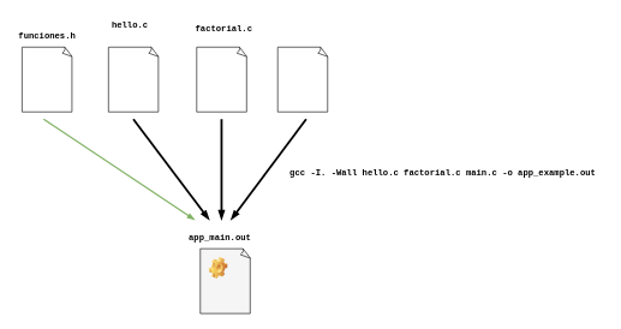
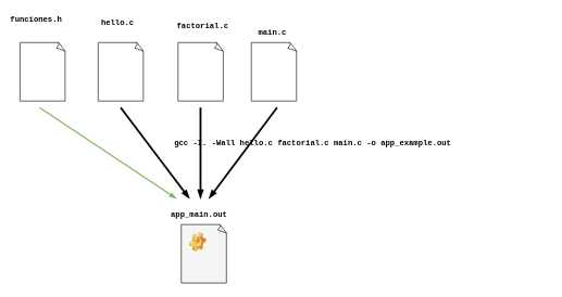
  <mxCell id="0" />
  <mxCell id="1" parent="0" />
  <mxCell id="2" value="" style="whiteSpace=wrap;html=1;shape=mxgraph.basic.document" parent="1" vertex="1"><mxGeometry x="30" y="65" width="70" height="90" as="geometry" /></mxCell>
- <mxCell id="3" value="&lt;font face=&quot;Courier New&quot;&gt;&lt;b&gt;funciones.h&lt;/b&gt;&lt;/font&gt;" style="text;html=1;align=center;verticalAlign=middle;whiteSpace=wrap;rounded=0;" parent="1" vertex="1"><mxGeometry x="20" y="35" width="90" height="30" as="geometry" /></mxCell>
+ <mxCell id="3" value="&lt;font face=&quot;Courier New&quot;&gt;&lt;b&gt;funciones.h&lt;/b&gt;&lt;/font&gt;" style="text;html=1;align=center;verticalAlign=middle;whiteSpace=wrap;rounded=0;" parent="1" vertex="1"><mxGeometry x="10" y="15" width="90" height="30" as="geometry" /></mxCell>
  <mxCell id="4" value="&lt;font face=&quot;Courier New&quot;&gt;&lt;b&gt;hello.c&lt;/b&gt;&lt;/font&gt;" style="text;html=1;align=center;verticalAlign=middle;whiteSpace=wrap;rounded=0;" parent="1" vertex="1"><mxGeometry x="150" y="20" width="60" height="30" as="geometry" /></mxCell>
  <mxCell id="5" value="" style="whiteSpace=wrap;html=1;shape=mxgraph.basic.document" parent="1" vertex="1"><mxGeometry x="150" y="65" width="70" height="90" as="geometry" /></mxCell>
  <mxCell id="6" value="" style="whiteSpace=wrap;html=1;shape=mxgraph.basic.document" parent="1" vertex="1"><mxGeometry x="272.5" y="65" width="70" height="90" as="geometry" /></mxCell>
  <mxCell id="7" value="&lt;font face=&quot;Courier New&quot;&gt;&lt;b&gt;factorial.c&lt;/b&gt;&lt;/font&gt;" style="text;html=1;align=center;verticalAlign=middle;whiteSpace=wrap;rounded=0;" parent="1" vertex="1"><mxGeometry x="272.5" y="25" width="75" height="30" as="geometry" /></mxCell>
  <mxCell id="8" value="" style="whiteSpace=wrap;html=1;shape=mxgraph.basic.document" vertex="1" parent="1"><mxGeometry x="385" y="65" width="70" height="90" as="geometry" /></mxCell>
+ <mxCell id="9" value="&lt;font face=&quot;Courier New&quot;&gt;&lt;b&gt;main.c&lt;/b&gt;&lt;/font&gt;" style="text;html=1;align=center;verticalAlign=middle;whiteSpace=wrap;rounded=0;" vertex="1" parent="1"><mxGeometry x="380" y="35" width="75" height="30" as="geometry" /></mxCell>
  <mxCell id="10" value="" style="endArrow=blockThin;html=1;rounded=0;strokeWidth=3;endFill=1;" edge="1" parent="1"><mxGeometry width="50" height="50" relative="1" as="geometry"><mxPoint x="184.5" y="165" as="sourcePoint" /><mxPoint x="290" y="305" as="targetPoint" /></mxGeometry></mxCell>
  <mxCell id="11" value="" style="endArrow=blockThin;html=1;rounded=0;strokeWidth=3;endFill=1;" edge="1" parent="1"><mxGeometry width="50" height="50" relative="1" as="geometry"><mxPoint x="307" y="165" as="sourcePoint" /><mxPoint x="307" y="305" as="targetPoint" /></mxGeometry></mxCell>
  <mxCell id="12" value="" style="endArrow=blockThin;html=1;rounded=0;strokeWidth=3;endFill=1;" edge="1" parent="1"><mxGeometry width="50" height="50" relative="1" as="geometry"><mxPoint x="424.5" y="165" as="sourcePoint" /><mxPoint x="320" y="305" as="targetPoint" /></mxGeometry></mxCell>
  <mxCell id="13" value="" style="endArrow=blockThin;html=1;rounded=0;strokeWidth=2;endFill=1;fillColor=#d5e8d4;strokeColor=#82b366;" edge="1" parent="1"><mxGeometry width="50" height="50" relative="1" as="geometry"><mxPoint x="60" y="165" as="sourcePoint" /><mxPoint x="270" y="305" as="targetPoint" /></mxGeometry></mxCell>
  <mxCell id="14" value="&lt;font face=&quot;Courier New&quot;&gt;&lt;b&gt;app_main.out&lt;/b&gt;&lt;/font&gt;" style="text;html=1;align=center;verticalAlign=middle;whiteSpace=wrap;rounded=0;" vertex="1" parent="1"><mxGeometry x="245" y="315" width="120" height="30" as="geometry" /></mxCell>
- <mxCell id="15" value="&lt;div&gt;&lt;font face=&quot;Courier New&quot;&gt;&lt;b&gt;gcc -I. -Wall hello&lt;/b&gt;&lt;/font&gt;&lt;span style=&quot;background-color: initial;&quot;&gt;&lt;font face=&quot;Courier New&quot;&gt;&lt;b&gt;.c factorial.c main.c -o app_example.out&lt;/b&gt;&lt;/font&gt;&lt;/span&gt;&lt;/div&gt;" style="text;html=1;align=left;verticalAlign=middle;whiteSpace=wrap;rounded=0;" vertex="1" parent="1"><mxGeometry x="400" y="225" width="440" height="30" as="geometry" /></mxCell>
+ <mxCell id="15" value="&lt;div&gt;&lt;font face=&quot;Courier New&quot;&gt;&lt;b&gt;gcc -I. -Wall hello&lt;/b&gt;&lt;/font&gt;&lt;span style=&quot;background-color: initial;&quot;&gt;&lt;font face=&quot;Courier New&quot;&gt;&lt;b&gt;.c factorial.c main.c -o app_example.out&lt;/b&gt;&lt;/font&gt;&lt;/span&gt;&lt;/div&gt;" style="text;html=1;align=left;verticalAlign=middle;whiteSpace=wrap;rounded=0;" vertex="1" parent="1"><mxGeometry x="265" y="205" width="440" height="30" as="geometry" /></mxCell>
  <mxCell id="16" value="" style="group" vertex="1" connectable="0" parent="1"><mxGeometry x="277.5" y="345" width="70" height="90" as="geometry" /></mxCell>
  <mxCell id="17" value="" style="whiteSpace=wrap;html=1;shape=mxgraph.basic.document;fillColor=#f5f5f5;strokeColor=#000000;fontColor=#333333;" vertex="1" parent="16"><mxGeometry width="70" height="90" as="geometry" /></mxCell>
  <mxCell id="18" value="" style="shape=image;html=1;verticalLabelPosition=bottom;verticalAlign=top;imageAspect=1;aspect=fixed;image=img/clipart/Gear_128x128.png" vertex="1" parent="16"><mxGeometry x="12.5" y="12" width="25.57" height="30" as="geometry" /></mxCell>
